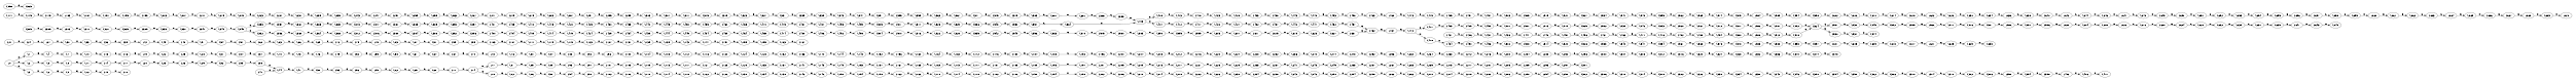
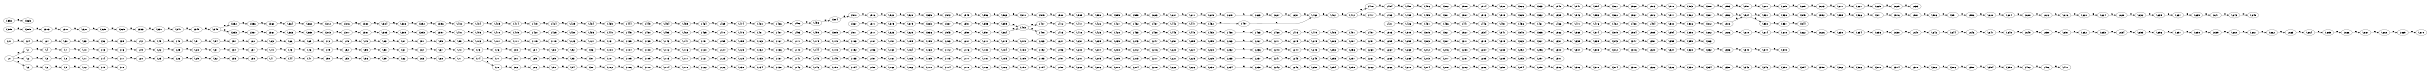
  strict digraph {
    rankdir=LR
    S0
    S1
    S2
    S3
    S4
    S5
    S6
    S7
    S8
    S9
    S10
    S11
    S12
    S13
    S14
    S15
    S16
    S17
    S18
    S19
    S20
    S22
    S23
    S21
    S24
    S25
    S26
    S27
    S28
    S29
    S30
    S31
    S32
    S33
    S34
    S35
    S36
    S37
    S38
    S39
    S40
    S41
    S42
    S43
    S44
    S45
    S46
    S47
    S48
    S49
    S50
    S51
    S52
    S53
    S54
    S55
    S56
    S57
    S58
    S59
    S60
    S61
    S62
    S63
    S64
    S65
    S66
    S67
    S68
    S69
    S70
    S71
    S72
    S73
    S74
    S75
    S76
    S77
    S78
    S79
    S80
    S81
    S82
    S83
    S84
    S85
    S86
    S87
    S88
    S89
    S90
    S91
    S92
    S93
    S94
    S95
    S96
    S97
    S98
    S99
    S100
    S101
    S102
    S103
    S104
    S105
    S106
    S107
    S108
    S109
    S110
    S111
    S112
    S113
    S114
    S115
    S116
    S117
    S118
    S119
    S120
    S121
    S122
    S123
    S124
    S125
    S126
    S127
    S128
    S129
    S130
    S131
    S132
    S133
    S134
    S135
    S136
    S137
    S138
    S139
    S140
    S141
    S142
    S143
    S144
    S145
    S146
    S147
    S148
    S149
    S150
    S151
    S152
    S153
    S154
    S155
    S156
    S157
    S158
    S159
    S160
    S161
    S162
    S163
    S164
    S165
    S166
    S167
    S168
    S169
    S170
    S171
    S172
    S173
    S174
    S175
    S176
    S177
    S178
    S179
    S180
    S181
    S182
    S183
    S184
    S185
    S186
    S187
    S188
    S189
    S190
    S191
    S192
    S193
    S194
    S195
    S196
    S197
    S198
    S199
    S200
    S201
    S202
    S203
    S204
    S205
    S206
    S207
    S208
    S209
    S210
    S211
    S212
    S213
    S214
    S215
    S216
    S217
    S218
    S219
    S220
    S221
    S222
    S223
    S224
    S225
    S226
    S227
    S228
    S229
    S230
    S231
    S232
    S233
    S234
    S235
    S236
    S237
    S238
    S239
    S240
    S241
    S242
    S243
    S244
    S245
    S246
    S247
    S248
    S249
    S250
    S251
    S252
    S253
    S254
    S255
    S256
    S257
    S258
    S259
    S260
    S261
    S262
    S263
    S264
    S265
    S266
    S267
    S268
    S269
    S270
    S271
    S272
    S273
    S274
    S275
    S276
    S277
    S278
    S279
    S280
    S281
    S282
    S283
    S284
    S285
    S286
    S287
    S288
    S289
    S290
    S291
    S292
    S293
    S294
    S295
    S296
    S297
    S298
    S299
    S300
    S301
    S302
    S303
    S304
    S306
    S307
    S308
    S305
    S309
    S310
    S311
    S312
    S313
    S314
    S315
    S316
    S317
    S318
    S319
    S320
    S321
    S322
    S323
    S324
    S325
    S326
    S327
    S328
    S329
    S330
    S331
    S332
    S333
    S334
    S335
    S336
    S337
    S338
    S339
    S340
    S341
    S342
    S343
    S344
    S345
    S346
    S347
    S348
    S349
    S350
    S351
    S352
    S353
    S354
    S355
    S356
    S357
    S358
    S359
    S360
    S361
    S362
    S363
    S364
    S365
    S366
    S367
    S368
    S369
    S370
    S371
    S372
    S373
    S374
    S375
    S376
    S377
    S378
    S379
    S380
    S381
    S382
    S383
    S384
    S385
    S386
    S387
    S388
    S389
    S390
    S391
    S392
    S393
    S394
    S395
    S396
    S397
    S398
    S399
    S400
    S401
    S402
    S403
    S404
    S405
    S406
    S407
    S408
    S409
    S410
    S411
    S412
    S413
    S414
    S415
    S417
    S418
    S419
    S420
    S422
    S423
    S424
    S425
    S421
    S426
    S427
    S428
    S429
    S430
    S431
    S432
    S433
    S434
    S435
    S436
    S437
    S438
    S439
    S440
    S441
    S442
    S443
    S444
    S445
    S446
    S447
    S448
    S449
    S450
    S451
    S452
    S453
    S454
    S455
    S456
    S457
    S458
    S459
    S460
    S461
    S462
    S463
    S464
    S465
    S466
    S467
    S468
    S469
    S470
    S471
    S472
    S473
    S474
    S475
    S476
    S477
    S478
    S479
    S480
    S481
    S482
    S483
    S484
    S485
    S486
    S487
    S488
    S489
    S490
    S491
    S492
    S493
    S494
    S495
    S496
    S497
    S498
    S499
    S500
    S501
    S502
    S503
    S504
    S505
    S506
    S507
    S508
    S509
    S510
    S511
    S512
    S513
    S514
    S515
    S516
    S517
    S518
    S519
    S520
    S521
    S522
    S523
    S524
    S525
    S526
    S527
    S528
    S529
    S530
    S531
    S532
    S533
    S534
    S535
    S536
    S537
    S538
    S539
    S540
    S541
    S542
    S543
    S544
    S545
    S546
    S547
    S548
    S549
    S550
    S552
    S553
    S554
    S555
    S556
    S557
    S559
    S560
    S561
    S562
    S563
    S564
    S558
    S565
    S566
    S567
    S568
    S569
    S570
    S571
    S572
    S573
    S574
    S575
    S576
    S577
    S578
    S579
    S580
    S581
    S582
    S583
    S584
    S585
    S586
    S587
    S588
    S589
    S590
    S591
    S592
    S593
    S594
    S595
    S596
    S597
    S598
    S599
    S600
    S601
    S602
    S603
    S604
    S605
    S606
    S607
    S608
    S609
    S610
    S611
    S612
    S613
    S614
    S615
    S616
    S617
    S618
    S619
    S620
    S621
    S622
    S623
    S624
    S625
    S626
    S627
    S628
    S629
    S630
    S631
    S632
    S633
    S634
    S635
    S636
    S637
    S638
    S639
    S640
    S641
    S642
    S643
    S644
    S645
    S646
    S647
    S648
    S649
    S650
    S651
    S652
    S653
    S654
    S655
    S656
    S657
    S658
    S659
    S660
    S661
    S662
    S663
    S664
    S665
    S666
    S667
    S668
    S669
    S670
    S0 -> S1 [label=A]
    S0 -> S2 [label=T]
    S0 -> S3 [label=G]
    S1 -> S4 [label=G]
    S2 -> S5 [label=C]
    S3 -> S6 [label=A]
    S4 -> S7 [label=T]
    S5 -> S8 [label=C]
    S6 -> S9 [label=G]
    S7 -> S10 [label=C]
    S8 -> S11 [label=G]
    S9 -> S12 [label=G]
    S10 -> S13 [label=C]
    S11 -> S14 [label=A]
    S12 -> S15 [label=T]
    S13 -> S16 [label=C]
    S14 -> S17 [label=T]
    S15 -> S18 [label=A]
    S16 -> S19 [label=G]
    S17 -> S20 [label=T]
    S19 -> S22 [label=T]
    S20 -> S23 [label=T]
    S22 -> S25 [label=A]
    S23 -> S26 [label=T]
    S21 -> S24 [label=T]
    S24 -> S27 [label=C]
    S25 -> S28 [label=A]
    S26 -> S29 [label=A]
    S27 -> S30 [label=A]
    S28 -> S31 [label=C]
    S29 -> S32 [label=T]
    S30 -> S33 [label=A]
    S31 -> S34 [label=T]
    S32 -> S35 [label=T]
    S33 -> S36 [label=A]
    S34 -> S37 [label=G]
    S35 -> S38 [label=C]
    S36 -> S39 [label=G]
    S37 -> S40 [label=T]
-   S38 -> S44 [label=T]
+   S38 -> S41 [label=T]
    S39 -> S42 [label=T]
    S40 -> S43 [label=T]
    S41 -> S44 [label=C]
    S42 -> S45 [label=T]
    S43 -> S46 [label=T]
    S44 -> S47 [label=G]
    S45 -> S48 [label=G]
    S46 -> S49 [label=T]
    S47 -> S50 [label=A]
    S48 -> S51 [label=T]
    S49 -> S52 [label=C]
    S50 -> S53 [label=C]
    S51 -> S54 [label=A]
    S52 -> S55 [label=G]
    S53 -> S56 [label=G]
    S54 -> S57 [label=A]
    S55 -> S58 [label=A]
    S56 -> S59 [label=A]
    S57 -> S60 [label=C]
    S58 -> S61 [label=C]
    S59 -> S62 [label=A]
    S60 -> S63 [label=T]
    S61 -> S64 [label=A]
    S62 -> S65 [label=C]
    S63 -> S66 [label=C]
    S64 -> S67 [label=C]
    S65 -> S68 [label=C]
    S66 -> S69 [label=A]
    S67 -> S70 [label=G]
    S68 -> S71 [label=G]
    S69 -> S72 [label=G]
    S70 -> S73 [label=G]
    S71 -> S74 [label=A]
    S72 -> S75 [label=A]
    S73 -> S76 [label=T]
    S74 -> S77 [label=T]
    S74 -> S78 [label=C]
    S75 -> S79 [label=G]
    S76 -> S80 [label=A]
    S77 -> S81 [label=A]
    S78 -> S82 [label=G]
    S79 -> S83 [label=A]
    S80 -> S84 [label=G]
    S81 -> S85 [label=A]
    S82 -> S86 [label=A]
    S83 -> S87 [label=C]
    S84 -> S88 [label=C]
    S85 -> S89 [label=A]
    S86 -> S90 [label=C]
    S87 -> S91 [label=C]
    S88 -> S92 [label=T]
    S89 -> S93 [label=C]
    S90 -> S94 [label=G]
    S91 -> S95 [label=C]
    S92 -> S96 [label=A]
    S93 -> S97 [label=C]
    S94 -> S98 [label=A]
    S95 -> S99 [label=G]
    S96 -> S100 [label=C]
    S97 -> S101 [label=T]
    S98 -> S102 [label=A]
    S99 -> S103 [label=C]
    S100 -> S104 [label=G]
    S101 -> S105 [label=G]
    S102 -> S106 [label=A]
    S103 -> S107 [label=G]
    S104 -> S108 [label=G]
    S105 -> S109 [label=A]
    S106 -> S110 [label=G]
    S107 -> S111 [label=G]
    S108 -> S112 [label=A]
    S109 -> S113 [label=A]
    S110 -> S114 [label=C]
    S111 -> S115 [label=C]
    S112 -> S116 [label=A]
    S113 -> S117 [label=A]
    S114 -> S118 [label=C]
    S115 -> S119 [label=A]
    S116 -> S120 [label=A]
    S117 -> S121 [label=C]
    S118 -> S122 [label=C]
    S119 -> S123 [label=G]
    S120 -> S124 [label=C]
    S121 -> S125 [label=T]
    S122 -> S126 [label=C]
    S123 -> S127 [label=T]
    S124 -> S128 [label=G]
    S125 -> S129 [label=T]
    S126 -> S130 [label=A]
    S127 -> S131 [label=G]
    S128 -> S132 [label=A]
    S129 -> S133 [label=C]
    S130 -> S134 [label=T]
    S131 -> S135 [label=T]
    S132 -> S136 [label=C]
    S133 -> S137 [label=G]
    S134 -> S138 [label=T]
    S135 -> S139 [label=C]
    S136 -> S140 [label=C]
    S137 -> S141 [label=T]
    S138 -> S142 [label=C]
    S139 -> S143 [label=G]
    S140 -> S144 [label=A]
    S141 -> S145 [label=A]
    S142 -> S146 [label=G]
    S143 -> S147 [label=A]
    S144 -> S148 [label=C]
    S145 -> S149 [label=A]
    S146 -> S150 [label=A]
    S147 -> S151 [label=A]
    S148 -> S152 [label=G]
    S149 -> S153 [label=A]
    S150 -> S154 [label=A]
    S151 -> S155 [label=C]
    S152 -> S156 [label=A]
    S153 -> S157 [label=A]
    S154 -> S158 [label=A]
    S155 -> S159 [label=A]
    S156 -> S160 [label=C]
    S157 -> S161 [label=G]
    S158 -> S162 [label=T]
    S159 -> S163 [label=A]
    S160 -> S164 [label=C]
    S161 -> S165 [label=C]
    S162 -> S166 [label=T]
    S163 -> S167 [label=C]
    S164 -> S168 [label=T]
    S165 -> S169 [label=C]
    S166 -> S170 [label=G]
+   S167 -> S171 [label=A]
    S168 -> S172 [label=G]
    S169 -> S173 [label=T]
    S170 -> S174 [label=A]
    S171 -> S175 [label=C]
    S172 -> S176 [label=C]
    S173 -> S177 [label=C]
    S174 -> S178 [label=C]
    S175 -> S179 [label=C]
    S176 -> S180 [label=G]
    S177 -> S181 [label=T]
    S178 -> S182 [label=C]
    S179 -> S183 [label=C]
    S180 -> S184 [label=G]
    S181 -> S185 [label=C]
    S182 -> S186 [label=A]
    S183 -> S187 [label=C]
    S184 -> S188 [label=C]
    S185 -> S189 [label=C]
    S186 -> S190 [label=A]
    S187 -> S191 [label=C]
    S188 -> S192 [label=C]
    S189 -> S193 [label=A]
    S190 -> S194 [label=A]
    S191 -> S195 [label=G]
    S192 -> S196 [label=C]
    S193 -> S197 [label=T]
    S194 -> S198 [label=T]
    S195 -> S199 [label=A]
    S196 -> S200 [label=C]
    S197 -> S201 [label=T]
    S198 -> S202 [label=A]
    S199 -> S203 [label=T]
    S200 -> S204 [label=C]
    S201 -> S205 [label=G]
    S202 -> S206 [label=A]
    S203 -> S207 [label=C]
    S204 -> S208 [label=C]
    S205 -> S209 [label=A]
    S206 -> S210 [label=G]
    S207 -> S211 [label=T]
    S208 -> S212 [label=G]
    S209 -> S213 [label=A]
    S210 -> S214 [label=C]
    S211 -> S215 [label=C]
    S212 -> S216 [label=A]
    S213 -> S217 [label=G]
    S214 -> S218 [label=C]
    S215 -> S219 [label=C]
    S216 -> S220 [label=C]
    S217 -> S221 [label=T]
    S218 -> S222 [label=A]
    S219 -> S223 [label=G]
    S220 -> S224 [label=G]
    S221 -> S225 [label=T]
    S222 -> S226 [label=C]
    S223 -> S227 [label=A]
    S224 -> S228 [label=A]
    S225 -> S229 [label=T]
    S226 -> S230 [label=T]
    S227 -> S231 [label=C]
    S228 -> S232 [label=G]
    S229 -> S233 [label=C]
    S230 -> S234 [label=A]
    S231 -> S235 [label=G]
    S232 -> S236 [label=C]
    S233 -> S237 [label=A]
    S234 -> S238 [label=G]
    S235 -> S239 [label=A]
    S236 -> S240 [label=C]
    S237 -> S241 [label=A]
    S238 -> S242 [label=A]
    S239 -> S243 [label=A]
    S240 -> S244 [label=G]
    S241 -> S245 [label=G]
    S242 -> S246 [label=G]
    S243 -> S247 [label=T]
    S244 -> S248 [label=C]
    S245 -> S249 [label=T]
    S246 -> S250 [label=G]
    S247 -> S251 [label=T]
    S248 -> S252 [label=C]
    S249 -> S253 [label=G]
    S250 -> S254 [label=C]
    S251 -> S255 [label=T]
    S252 -> S256 [label=G]
    S253 -> S257 [label=T]
    S254 -> S258 [label=T]
    S255 -> S259 [label=C]
    S256 -> S260 [label=C]
    S257 -> S261 [label=C]
    S258 -> S262 [label=T]
    S259 -> S263 [label=G]
    S260 -> S264 [label=C]
    S261 -> S265 [label=T]
    S262 -> S266 [label=A]
    S263 -> S267 [label=C]
    S264 -> S268 [label=G]
    S265 -> S269 [label=C]
    S266 -> S270 [label=T]
    S267 -> S271 [label=T]
    S268 -> S272 [label=A]
    S269 -> S273 [label=A]
    S270 -> S274 [label=A]
    S271 -> S275 [label=C]
    S272 -> S276 [label=C]
    S273 -> S277 [label=C]
    S274 -> S278 [label=A]
    S275 -> S279 [label=A]
    S276 -> S280 [label=G]
    S277 -> S281 [label=C]
    S278 -> S282 [label=C]
    S279 -> S283 [label=G]
    S280 -> S284 [label=C]
    S281 -> S285 [label=A]
    S282 -> S286 [label=G]
    S283 -> S287 [label=T]
    S284 -> S288 [label=A]
    S285 -> S289 [label=C]
    S286 -> S290 [label=A]
    S287 -> S291 [label=C]
    S288 -> S292 [label=C]
    S289 -> S293 [label=T]
    S290 -> S294 [label=C]
    S291 -> S295 [label=G]
    S292 -> S296 [label=C]
    S293 -> S297 [label=A]
    S294 -> S298 [label=A]
    S295 -> S299 [label=G]
    S296 -> S300 [label=T]
    S297 -> S301 [label=A]
    S298 -> S302 [label=A]
    S299 -> S303 [label=T]
    S300 -> S304 [label=C]
    S302 -> S306 [label=C]
    S303 -> S307 [label=T]
    S304 -> S308 [label=T]
    S306 -> S310 [label=T]
    S307 -> S311 [label=C]
    S308 -> S312 [label=T]
    S305 -> S309 [label=G]
    S309 -> S313 [label=C]
    S310 -> S314 [label=A]
    S311 -> S315 [label=C]
    S312 -> S316 [label=C]
    S313 -> S317 [label=T]
    S314 -> S318 [label=T]
    S315 -> S319 [label=T]
    S316 -> S320 [label=C]
    S317 -> S321 [label=C]
    S318 -> S322 [label=T]
    S319 -> S323 [label=C]
    S320 -> S324 [label=G]
    S321 -> S325 [label=C]
    S322 -> S326 [label=T]
    S323 -> S327 [label=G]
    S324 -> S328 [label=C]
    S325 -> S329 [label=A]
    S326 -> S330 [label=C]
    S327 -> S331 [label=A]
    S328 -> S332 [label=A]
    S329 -> S333 [label=T]
    S330 -> S334 [label=C]
    S331 -> S335 [label=C]
    S332 -> S336 [label=A]
    S333 -> S337 [label=T]
    S334 -> S338 [label=C]
    S335 -> S339 [label=T]
    S336 -> S340 [label=A]
    S337 -> S341 [label=A]
    S338 -> S342 [label=A]
    S339 -> S343 [label=G]
    S340 -> S344 [label=C]
    S341 -> S345 [label=A]
    S342 -> S346 [label=A]
    S343 -> S347 [label=T]
    S344 -> S348 [label=G]
    S345 -> S349 [label=G]
    S346 -> S350 [label=A]
    S347 -> S351 [label=G]
    S349 -> S352 [label=T]
    S349 -> S353 [label=T]
    S350 -> S354 [label=C]
    S351 -> S355 [label=A]
    S352 -> S356 [label=C]
    S353 -> S357 [label=A]
    S354 -> S358 [label=A]
    S355 -> S359 [label=A]
    S356 -> S360 [label=C]
    S357 -> S361 [label=G]
    S358 -> S362 [label=A]
    S359 -> S363 [label=A]
    S360 -> S364 [label=A]
    S361 -> S365 [label=T]
    S362 -> S366 [label=G]
-   S363 -> S367 [label=G]
    S364 -> S368 [label=C]
    S365 -> S369 [label=A]
    S366 -> S370 [label=C]
    S367 -> S371 [label=A]
    S368 -> S372 [label=T]
    S369 -> S373 [label=A]
    S370 -> S374 [label=G]
    S371 -> S375 [label=G]
    S372 -> S376 [label=G]
    S373 -> S377 [label=G]
    S374 -> S378 [label=C]
    S375 -> S379 [label=C]
    S376 -> S380 [label=G]
    S377 -> S381 [label=A]
    S378 -> S382 [label=C]
    S379 -> S383 [label=C]
    S380 -> S384 [label=G]
    S381 -> S385 [label=C]
    S382 -> S386 [label=C]
    S383 -> S387 [label=C]
    S384 -> S388 [label=G]
    S385 -> S389 [label=C]
    S386 -> S390 [label=C]
    S387 -> S391 [label=T]
    S388 -> S392 [label=T]
    S389 -> S393 [label=C]
    S390 -> S394 [label=A]
    S391 -> S395 [label=C]
    S392 -> S396 [label=C]
    S393 -> S397 [label=A]
    S394 -> S398 [label=T]
    S395 -> S399 [label=C]
    S396 -> S400 [label=C]
    S397 -> S401 [label=C]
    S398 -> S402 [label=C]
    S399 -> S403 [label=A]
    S400 -> S404 [label=A]
    S401 -> S405 [label=T]
    S402 -> S406 [label=A]
    S403 -> S407 [label=A]
    S403 -> S408 [label=T]
    S404 -> S409 [label=C]
    S405 -> S410 [label=T]
    S406 -> S411 [label=G]
    S407 -> S412 [label=A]
    S408 -> S413 [label=C]
    S409 -> S414 [label=A]
    S410 -> S415 [label=A]
    S412 -> S417 [label=T]
    S413 -> S418 [label=T]
    S414 -> S419 [label=G]
    S415 -> S420 [label=C]
    S417 -> S422 [label=T]
    S418 -> S423 [label=A]
    S419 -> S424 [label=G]
    S420 -> S425 [label=T]
    S422 -> S427 [label=A]
    S423 -> S428 [label=T]
    S424 -> S429 [label=G]
    S425 -> S430 [label=A]
    S421 -> S426 [label=C]
    S426 -> S431 [label=C]
    S427 -> S432 [label=T]
    S428 -> S433 [label=T]
    S429 -> S434 [label=C]
    S430 -> S435 [label=C]
    S431 -> S436 [label=A]
    S432 -> S437 [label=A]
    S433 -> S438 [label=T]
    S434 -> S439 [label=C]
    S435 -> S440 [label=C]
    S436 -> S441 [label=T]
    S437 -> S442 [label=T]
    S438 -> S443 [label=T]
    S439 -> S444 [label=G]
    S440 -> S445 [label=T]
    S441 -> S446 [label=A]
    S442 -> S447 [label=C]
    S443 -> S448 [label=T]
    S444 -> S449 [label=C]
    S445 -> S450 [label=C]
    S446 -> S451 [label=C]
    S447 -> S452 [label=G]
    S448 -> S453 [label=G]
    S449 -> S454 [label=A]
    S450 -> S455 [label=G]
    S451 -> S456 [label=T]
    S452 -> S457 [label=A]
    S453 -> S458 [label=A]
    S454 -> S459 [label=C]
    S455 -> S460 [label=T]
    S456 -> S461 [label=C]
    S457 -> S462 [label=G]
    S458 -> S463 [label=A]
    S459 -> S464 [label=C]
    S460 -> S465 [label=T]
    S461 -> S466 [label=C]
    S462 -> S467 [label=G]
    S463 -> S468 [label=G]
    S464 -> S469 [label=C]
    S465 -> S470 [label=T]
    S466 -> S471 [label=G]
    S467 -> S472 [label=G]
    S468 -> S473 [label=G]
    S469 -> S474 [label=G]
    S470 -> S475 [label=T]
    S471 -> S476 [label=A]
    S472 -> S477 [label=C]
    S472 -> S478 [label=A]
    S473 -> S479 [label=C]
    S474 -> S480 [label=C]
    S475 -> S481 [label=T]
    S476 -> S482 [label=T]
    S477 -> S483 [label=T]
    S478 -> S484 [label=T]
    S479 -> S485 [label=T]
    S480 -> S486 [label=A]
    S481 -> S487 [label=A]
    S482 -> S488 [label=A]
    S483 -> S489 [label=A]
    S484 -> S490 [label=G]
    S485 -> S491 [label=T]
    S486 -> S492 [label=A]
    S487 -> S493 [label=A]
    S488 -> S494 [label=C]
    S489 -> S495 [label=C]
    S490 -> S496 [label=A]
    S491 -> S497 [label=T]
    S492 -> S498 [label=T]
    S493 -> S499 [label=G]
    S494 -> S500 [label=C]
    S495 -> S501 [label=T]
    S496 -> S502 [label=T]
    S497 -> S503 [label=T]
    S498 -> S504 [label=A]
    S499 -> S505 [label=A]
    S500 -> S506 [label=T]
    S501 -> S507 [label=T]
    S502 -> S508 [label=A]
    S503 -> S509 [label=T]
    S504 -> S510 [label=G]
    S505 -> S511 [label=A]
    S506 -> S512 [label=G]
    S507 -> S513 [label=C]
    S508 -> S514 [label=T]
    S509 -> S515 [label=C]
    S510 -> S516 [label=T]
    S511 -> S517 [label=A]
    S512 -> S518 [label=C]
    S513 -> S519 [label=G]
    S514 -> S520 [label=G]
    S515 -> S521 [label=G]
    S516 -> S522 [label=A]
    S517 -> S523 [label=G]
    S518 -> S524 [label=C]
    S519 -> S525 [label=A]
    S520 -> S526 [label=A]
    S521 -> S527 [label=A]
    S522 -> S528 [label=C]
    S523 -> S529 [label=A]
    S524 -> S530 [label=G]
    S524 -> S531 [label=C]
    S525 -> S532 [label=C]
    S526 -> S533 [label=T]
    S527 -> S534 [label=C]
    S528 -> S535 [label=T]
    S529 -> S536 [label=C]
    S530 -> S537 [label=C]
    S531 -> S538 [label=C]
    S532 -> S539 [label=A]
    S533 -> S540 [label=A]
    S534 -> S541 [label=T]
    S535 -> S542 [label=G]
    S536 -> S543 [label=C]
    S537 -> S544 [label=T]
    S538 -> S545 [label=C]
    S539 -> S546 [label=G]
    S540 -> S547 [label=C]
    S541 -> S548 [label=C]
    S542 -> S549 [label=C]
    S543 -> S550 [label=T]
    S545 -> S552 [label=A]
    S546 -> S553 [label=A]
    S547 -> S554 [label=G]
    S548 -> S555 [label=A]
    S549 -> S556 [label=C]
    S550 -> S557 [label=C]
    S552 -> S559 [label=A]
    S553 -> S560 [label=A]
    S554 -> S561 [label=T]
    S555 -> S562 [label=A]
    S556 -> S563 [label=C]
    S557 -> S564 [label=C]
    S559 -> S566 [label=G]
    S560 -> S567 [label=A]
    S561 -> S568 [label=A]
    S562 -> S569 [label=A]
    S563 -> S570 [label=G]
    S564 -> S403 [label=A]
    S558 -> S565 [label=G]
    S566 -> S571 [label=C]
    S567 -> S572 [label=C]
    S568 -> S573 [label=A]
    S569 -> S574 [label=T]
    S570 -> S575 [label=C]
    S571 -> S576 [label=A]
    S572 -> S577 [label=C]
    S573 -> S578 [label=T]
    S574 -> S579 [label=C]
    S575 -> S580 [label=C]
    S576 -> S581 [label=G]
    S577 -> S582 [label=T]
    S578 -> S583 [label=T]
    S579 -> S584 [label=T]
    S580 -> S585 [label=G]
    S581 -> S586 [label=T]
    S582 -> S587 [label=G]
    S583 -> S588 [label=A]
    S584 -> S589 [label=A]
    S585 -> S590 [label=A]
    S586 -> S591 [label=T]
    S587 -> S592 [label=C]
    S588 -> S593 [label=A]
    S589 -> S594 [label=C]
    S590 -> S595 [label=C]
    S591 -> S596 [label=T]
    S592 -> S524 [label=C]
    S593 -> S597 [label=G]
    S594 -> S598 [label=C]
    S595 -> S599 [label=C]
    S596 -> S600 [label=G]
    S597 -> S601 [label=T]
    S598 -> S602 [label=T]
    S599 -> S603 [label=A]
    S600 -> S604 [label=T]
    S601 -> S605 [label=C]
    S602 -> S606 [label=C]
    S603 -> S607 [label=T]
    S604 -> S608 [label=C]
    S605 -> S609 [label=T]
    S606 -> S610 [label=T]
    S607 -> S611 [label=C]
    S608 -> S612 [label=A]
    S609 -> S613 [label=T]
    S610 -> S614 [label=A]
    S611 -> S615 [label=A]
    S612 -> S616 [label=C]
    S613 -> S617 [label=A]
    S614 -> S618 [label=G]
    S615 -> S619 [label=T]
    S616 -> S620 [label=T]
    S617 -> S621 [label=G]
    S618 -> S622 [label=G]
    S619 -> S623 [label=C]
    S620 -> S624 [label=G]
    S621 -> S625 [label=G]
    S622 -> S626 [label=G]
    S623 -> S627 [label=G]
    S624 -> S628 [label=C]
    S625 -> S629 [label=T]
    S626 -> S630 [label=T]
    S627 -> S631 [label=A]
    S628 -> S632 [label=A]
    S629 -> S633 [label=A]
    S630 -> S634 [label=G]
    S631 -> S462 [label=G]
    S632 -> S635 [label=T]
    S634 -> S636 [label=T]
    S635 -> S637 [label=C]
    S636 -> S638 [label=C]
    S637 -> S639 [label=G]
    S638 -> S640 [label=A]
    S639 -> S641 [label=G]
    S640 -> S642 [label=A]
    S641 -> S643 [label=T]
    S642 -> S644 [label=C]
    S643 -> S645 [label=A]
    S644 -> S646 [label=A]
    S646 -> S647 [label=T]
    S647 -> S648 [label=C]
    S648 -> S649 [label=T]
    S649 -> S650 [label=G]
    S650 -> S651 [label=A]
    S651 -> S652 [label=C]
    S652 -> S653 [label=T]
    S653 -> S654 [label=A]
    S654 -> S655 [label=G]
    S655 -> S656 [label=G]
    S656 -> S657 [label=G]
    S657 -> S658 [label=C]
    S658 -> S659 [label=C]
    S659 -> S660 [label=T]
    S660 -> S661 [label=G]
    S661 -> S662 [label=G]
    S662 -> S663 [label=C]
    S663 -> S664 [label=C]
    S664 -> S665 [label=G]
    S665 -> S666 [label=A]
    S666 -> S667 [label=G]
    S667 -> S668 [label=G]
    S668 -> S669 [label=T]
    S669 -> S670 [label=A]
  }
